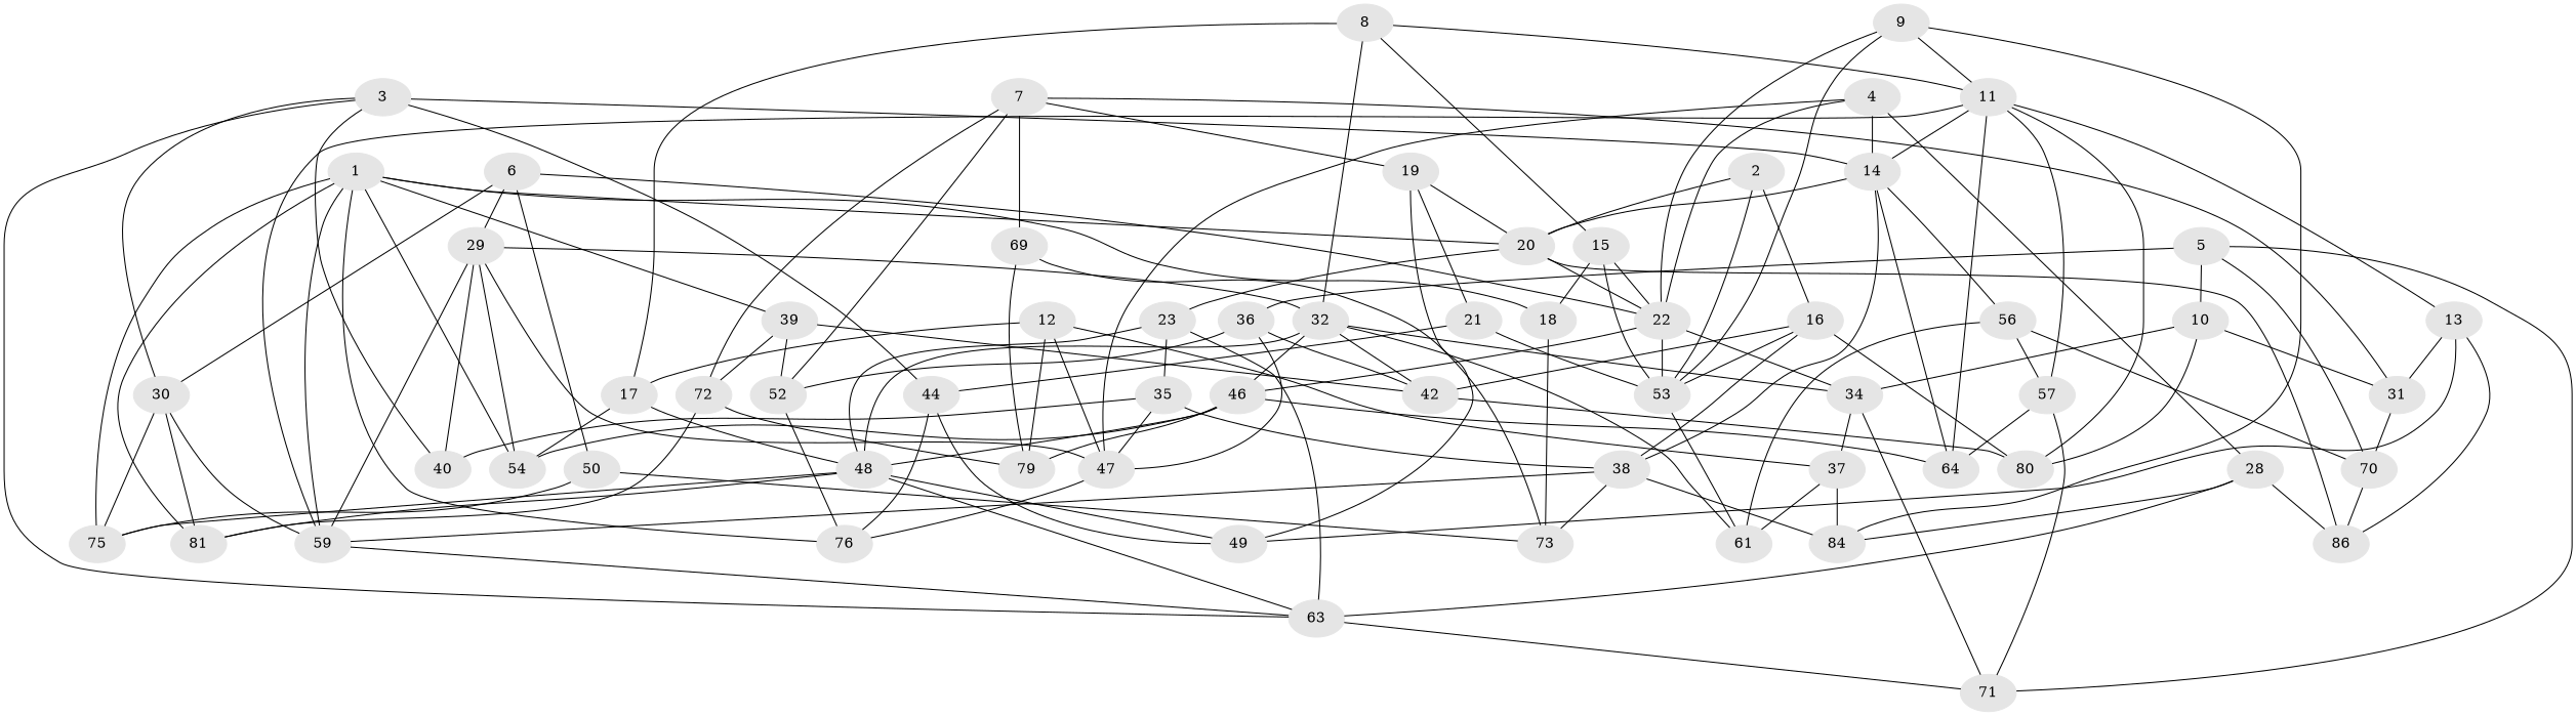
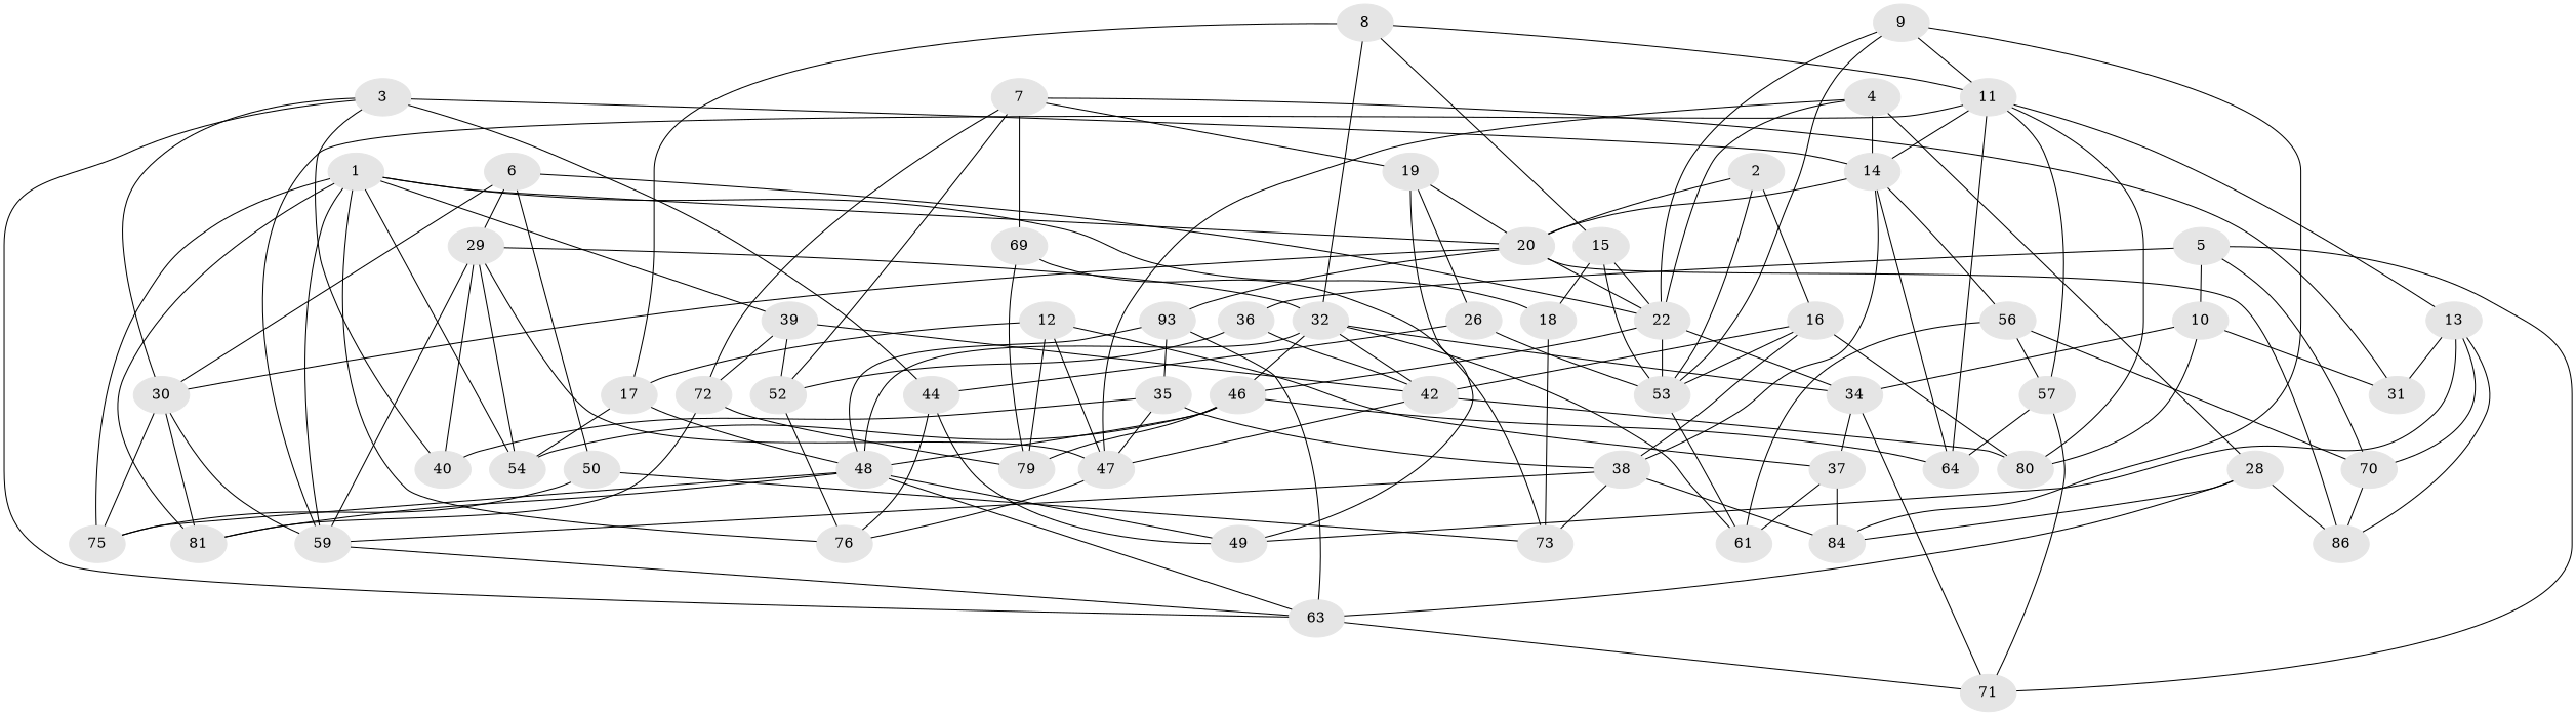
  graph {
    node [color=gray90 style=filled]
    1 [super="+27"]
    18
    20 [super="+43+33"]
    39
    54
    59 [super="+62"]
    75
    76
    81
    73
    30 [super="+41"]
    22 [super="+77+55"]
    86
-   23
+   23 [label=93]
    52
    72
    42 [super="+60"]
    63 [super="+65"]
    16 [super="+26"]
    53 [super="+58+91"]
    80
    38 [super="+83"]
    2
    61
    3 [super="+25"]
    14 [super="+88+92"]
    40
    44
    64
    56
    49
    71
    4
    28
    47 [super="+67"]
    34
    46 [super="+68"]
    84
    5
    10
    36
    70
    31
    6 [super="+24"]
    29 [super="+78"]
    50
    32 [super="+89+87"]
    7 [super="+90"]
    19
    69
-   21
+   21 [label=26]
    79
    11 [super="+45"]
    13
    57
    8
    15
    17
    48 [super="+82+66"]
    9
    12
    37
    35
    1 -- 18
    1 -- 20
    1 -- 39
    1 -- 54
    1 -- 59
    1 -- 75
    1 -- 76
    1 -- 81
    18 -- 73
+   20 -- 30
    20 -- 22
    20 -- 86
    20 -- 23
    39 -- 52
    39 -- 72
    39 -- 42
    59 -- 63
    30 -- 59
    30 -- 75
    30 -- 81
    22 -- 53
    22 -- 34
    22 -- 46
    23 -- 63
    23 -- 48
    23 -- 35
    52 -- 76
    72 -- 81
    72 -- 79
    42 -- 80
    63 -- 71
    16 -- 42
    16 -- 53
    16 -- 80
    16 -- 38
    53 -- 61
    38 -- 59
    38 -- 73
    38 -- 84
    2 -- 20
    2 -- 16 [weight=2]
    2 -- 53
    3 -- 30
    3 -- 63
    3 -- 14 [weight=2]
    3 -- 40
    3 -- 44
    14 -- 20
    14 -- 38
    14 -- 64
    14 -- 56
    44 -- 76
    44 -- 49
    56 -- 61
    56 -- 70
    56 -- 57
    4 -- 22
    4 -- 14
    4 -- 28
    4 -- 47
    28 -- 86
    28 -- 63
    28 -- 84
    47 -- 76
    34 -- 71
    34 -- 37
    46 -- 54
    46 -- 64
    46 -- 79
    46 -- 48
    5 -- 71
    5 -- 10
    5 -- 36
    5 -- 70
    10 -- 80
    10 -- 34
    10 -- 31
    36 -- 52
    36 -- 42
-   36 -- 47
+   42 -- 47
    70 -- 86
-   31 -- 70
+   13 -- 70
    6 -- 30
    6 -- 22
    6 -- 29
    6 -- 50
    29 -- 54
    29 -- 59
    29 -- 40
    29 -- 47
    29 -- 32
    50 -- 75
    50 -- 73
    32 -- 42 [weight=2]
    32 -- 61
    32 -- 34
    32 -- 46
    32 -- 48
    7 -- 52
    7 -- 72
    7 -- 31
    7 -- 19
    7 -- 69 [weight=2]
    19 -- 20
    19 -- 49
    19 -- 21
    69 -- 73
    69 -- 79
    21 -- 53 [weight=2]
    21 -- 44
    11 -- 59
    11 -- 80
    11 -- 14
    11 -- 64
    11 -- 13
    11 -- 57
    13 -- 86
    13 -- 49
    13 -- 31
    57 -- 64
    57 -- 71
    8 -- 32
    8 -- 11
    8 -- 15
    8 -- 17
    15 -- 18
    15 -- 22
    15 -- 53
    17 -- 54
    17 -- 48
    48 -- 75
    48 -- 81
    48 -- 63
    48 -- 49
    9 -- 22
    9 -- 53
    9 -- 84
    9 -- 11
    12 -- 47
    12 -- 79
    12 -- 17
    12 -- 37
    37 -- 61
    37 -- 84
    35 -- 38
    35 -- 40
    35 -- 47
  }
